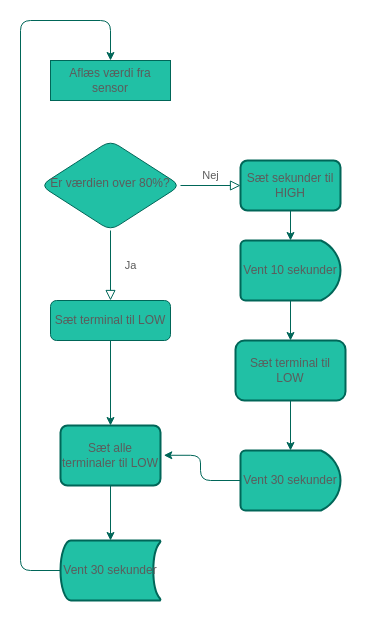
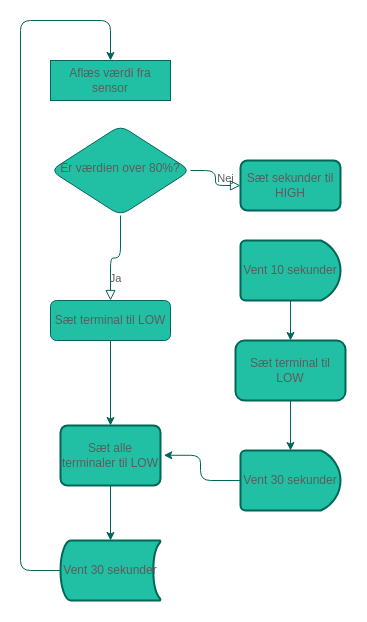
  <mxCell id="0" />
  <mxCell id="1" parent="0" />
  <mxCell id="2" value="Aflæs værdi fra sensor" style="whiteSpace=wrap;html=1;fontSize=12;glass=0;strokeWidth=1;shadow=0;fillColor=#21C0A5;strokeColor=#006658;fontColor=#5C5C5C;rounded=0;" parent="1" vertex="1"><mxGeometry x="50" y="60" width="120" height="40" as="geometry" /></mxCell>
  <mxCell id="3" value="Ja" style="rounded=1;html=1;jettySize=auto;orthogonalLoop=1;fontSize=11;endArrow=block;endFill=0;endSize=8;strokeWidth=1;shadow=0;labelBackgroundColor=none;edgeStyle=orthogonalEdgeStyle;entryX=0.5;entryY=0;entryDx=0;entryDy=0;strokeColor=#006658;fontColor=#5C5C5C;" parent="1" source="5" target="7" edge="1"><mxGeometry y="20" relative="1" as="geometry"><mxPoint as="offset" /><mxPoint x="110" y="280" as="targetPoint" /></mxGeometry></mxCell>
  <mxCell id="4" value="Nej" style="edgeStyle=orthogonalEdgeStyle;rounded=1;html=1;jettySize=auto;orthogonalLoop=1;fontSize=11;endArrow=block;endFill=0;endSize=8;strokeWidth=1;shadow=0;labelBackgroundColor=none;entryX=0;entryY=0.5;entryDx=0;entryDy=0;strokeColor=#006658;fontColor=#5C5C5C;" parent="1" source="5" target="9" edge="1"><mxGeometry y="10" relative="1" as="geometry"><mxPoint as="offset" /><mxPoint x="230" y="185" as="targetPoint" /></mxGeometry></mxCell>
- <mxCell id="5" value="Er værdien over 80%?" style="rhombus;whiteSpace=wrap;html=1;shadow=0;fontFamily=Helvetica;fontSize=12;align=center;strokeWidth=1;spacing=6;spacingTop=-4;fillColor=#21C0A5;strokeColor=#006658;fontColor=#5C5C5C;rounded=1;" parent="1" vertex="1"><mxGeometry x="40" y="140" width="140" height="90" as="geometry" /></mxCell>
+ <mxCell id="5" value="Er værdien over 80%?" style="rhombus;whiteSpace=wrap;html=1;shadow=0;fontFamily=Helvetica;fontSize=12;align=center;strokeWidth=1;spacing=6;spacingTop=-4;fillColor=#21C0A5;strokeColor=#006658;fontColor=#5C5C5C;rounded=1;" parent="1" vertex="1"><mxGeometry x="50" y="125" width="140" height="90" as="geometry" /></mxCell>
  <mxCell id="6" style="edgeStyle=orthogonalEdgeStyle;rounded=1;orthogonalLoop=1;jettySize=auto;html=1;exitX=0.5;exitY=1;exitDx=0;exitDy=0;entryX=0.5;entryY=0;entryDx=0;entryDy=0;strokeColor=#006658;fontColor=#5C5C5C;" edge="1" parent="1" source="7" target="17"><mxGeometry relative="1" as="geometry" /></mxCell>
  <mxCell id="7" value="Sæt terminal til LOW" style="rounded=1;whiteSpace=wrap;html=1;fontSize=12;glass=0;strokeWidth=1;shadow=0;fillColor=#21C0A5;strokeColor=#006658;fontColor=#5C5C5C;" parent="1" vertex="1"><mxGeometry x="50" y="300" width="120" height="40" as="geometry" /></mxCell>
- <mxCell id="8" style="edgeStyle=orthogonalEdgeStyle;rounded=1;orthogonalLoop=1;jettySize=auto;html=1;exitX=0.5;exitY=1;exitDx=0;exitDy=0;entryX=0.5;entryY=0;entryDx=0;entryDy=0;entryPerimeter=0;strokeColor=#006658;fontColor=#5C5C5C;" edge="1" parent="1" source="9" target="11"><mxGeometry relative="1" as="geometry" /></mxCell>
  <mxCell id="9" value="Sæt sekunder til HIGH" style="rounded=1;whiteSpace=wrap;html=1;absoluteArcSize=1;arcSize=14;strokeWidth=2;fillColor=#21C0A5;strokeColor=#006658;fontColor=#5C5C5C;" vertex="1" parent="1"><mxGeometry x="240" y="160" width="100" height="50" as="geometry" /></mxCell>
  <mxCell id="10" value="" style="edgeStyle=orthogonalEdgeStyle;rounded=1;orthogonalLoop=1;jettySize=auto;html=1;strokeColor=#006658;fontColor=#5C5C5C;" edge="1" parent="1" source="11" target="13"><mxGeometry relative="1" as="geometry" /></mxCell>
  <mxCell id="11" value="Vent 10 sekunder" style="strokeWidth=2;html=1;shape=mxgraph.flowchart.delay;whiteSpace=wrap;fillColor=#21C0A5;strokeColor=#006658;fontColor=#5C5C5C;rounded=1;" vertex="1" parent="1"><mxGeometry x="240" y="240" width="100" height="60" as="geometry" /></mxCell>
  <mxCell id="12" style="edgeStyle=orthogonalEdgeStyle;rounded=1;orthogonalLoop=1;jettySize=auto;html=1;exitX=0.5;exitY=1;exitDx=0;exitDy=0;entryX=0.5;entryY=0;entryDx=0;entryDy=0;entryPerimeter=0;strokeColor=#006658;fontColor=#5C5C5C;" edge="1" parent="1" source="13" target="15"><mxGeometry relative="1" as="geometry" /></mxCell>
  <mxCell id="13" value="Sæt terminal til LOW" style="rounded=1;whiteSpace=wrap;html=1;strokeWidth=2;fillColor=#21C0A5;strokeColor=#006658;fontColor=#5C5C5C;" vertex="1" parent="1"><mxGeometry x="235" y="340" width="110" height="60" as="geometry" /></mxCell>
  <mxCell id="14" style="edgeStyle=orthogonalEdgeStyle;rounded=1;orthogonalLoop=1;jettySize=auto;html=1;exitX=0;exitY=0.5;exitDx=0;exitDy=0;exitPerimeter=0;entryX=1.033;entryY=0.496;entryDx=0;entryDy=0;entryPerimeter=0;strokeColor=#006658;fontColor=#5C5C5C;" edge="1" parent="1" source="15" target="17"><mxGeometry relative="1" as="geometry" /></mxCell>
  <mxCell id="15" value="Vent 30 sekunder" style="strokeWidth=2;html=1;shape=mxgraph.flowchart.delay;whiteSpace=wrap;fillColor=#21C0A5;strokeColor=#006658;fontColor=#5C5C5C;rounded=1;" vertex="1" parent="1"><mxGeometry x="240" y="450" width="100" height="60" as="geometry" /></mxCell>
  <mxCell id="16" style="edgeStyle=orthogonalEdgeStyle;rounded=1;orthogonalLoop=1;jettySize=auto;html=1;exitX=0.5;exitY=1;exitDx=0;exitDy=0;entryX=0.5;entryY=0;entryDx=0;entryDy=0;entryPerimeter=0;strokeColor=#006658;fontColor=#5C5C5C;" edge="1" parent="1" source="17" target="19"><mxGeometry relative="1" as="geometry" /></mxCell>
  <mxCell id="17" value="Sæt alle terminaler til LOW" style="rounded=1;whiteSpace=wrap;html=1;absoluteArcSize=1;arcSize=14;strokeWidth=2;fillColor=#21C0A5;strokeColor=#006658;fontColor=#5C5C5C;" vertex="1" parent="1"><mxGeometry x="60" y="425" width="100" height="60" as="geometry" /></mxCell>
  <mxCell id="18" style="edgeStyle=orthogonalEdgeStyle;rounded=1;orthogonalLoop=1;jettySize=auto;html=1;exitX=0;exitY=0.5;exitDx=0;exitDy=0;exitPerimeter=0;entryX=0.5;entryY=0;entryDx=0;entryDy=0;strokeColor=#006658;fontColor=#5C5C5C;" edge="1" parent="1" source="19" target="2"><mxGeometry relative="1" as="geometry"><Array as="points"><mxPoint x="20" y="570" /><mxPoint x="20" y="20" /><mxPoint x="110" y="20" /></Array></mxGeometry></mxCell>
  <mxCell id="19" value="Vent 30 sekunder" style="strokeWidth=2;html=1;shape=mxgraph.flowchart.stored_data;whiteSpace=wrap;fillColor=#21C0A5;strokeColor=#006658;fontColor=#5C5C5C;rounded=1;" vertex="1" parent="1"><mxGeometry x="60" y="540" width="100" height="60" as="geometry" /></mxCell>
